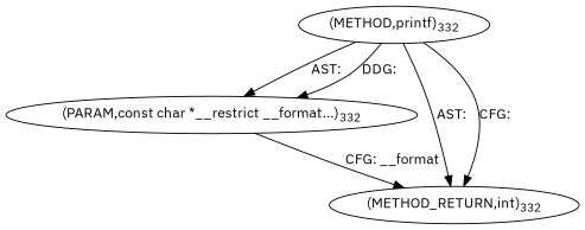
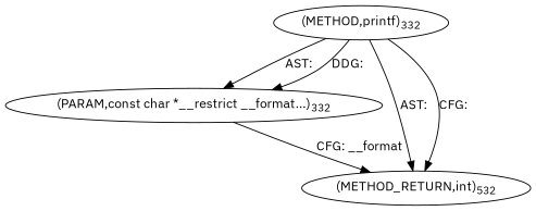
  digraph {
    fontname="IBM Plex Sans"
    node [fontname="IBM Plex Sans"]
    edge [fontname="IBM Plex Sans"]
    n1 [label=<(METHOD,printf)<SUB>332</SUB>>]
    n2 [label=<(PARAM,const char *__restrict __format...)<SUB>332</SUB>>]
-   n3 [label=<(METHOD_RETURN,int)<SUB>332</SUB>>]
+   n3 [label=<(METHOD_RETURN,int)<SUB>532</SUB>>]
    n1 -> n2 [label="AST: "]
    n1 -> n2 [label="DDG: "]
    n1 -> n3 [label="AST: "]
    n1 -> n3 [label="CFG: "]
    n2 -> n3 [label="CFG: __format"]
  }
